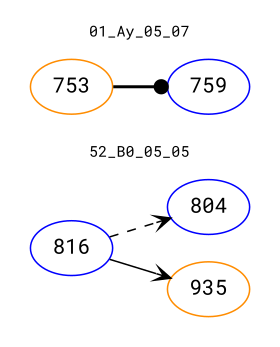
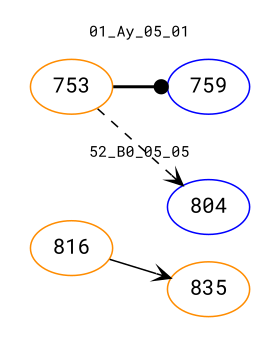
  digraph {
    fontname="Roboto Mono"
    rankdir=LR
    node [color=darkorange fontname="Roboto Mono"]
    edge [arrowhead=vee color=black fontname="Roboto Mono"]
    n1 [label=753]
    n2 [color=blue label=759]
-   n3 [color=blue label=816]
+   n3 [label=816]
    n4 [color=blue label=804]
-   n5 [label=935]
+   n5 [label=835]
    subgraph cluster_1 {
      color=white
      fontsize=10
-     label="01_Ay_05_07"
+     label="01_Ay_05_01"
      n1
      n2
    }
    subgraph cluster_2 {
      color=white
      fontsize=10
      label="52_B0_05_05"
      n3
      n4
      n5
    }
    n1 -> n2 [arrowhead=dot style=bold]
-   n3 -> n4 [style=dashed]
+   n1 -> n4 [style=dashed]
    n3 -> n5 [style=solid]
  }
